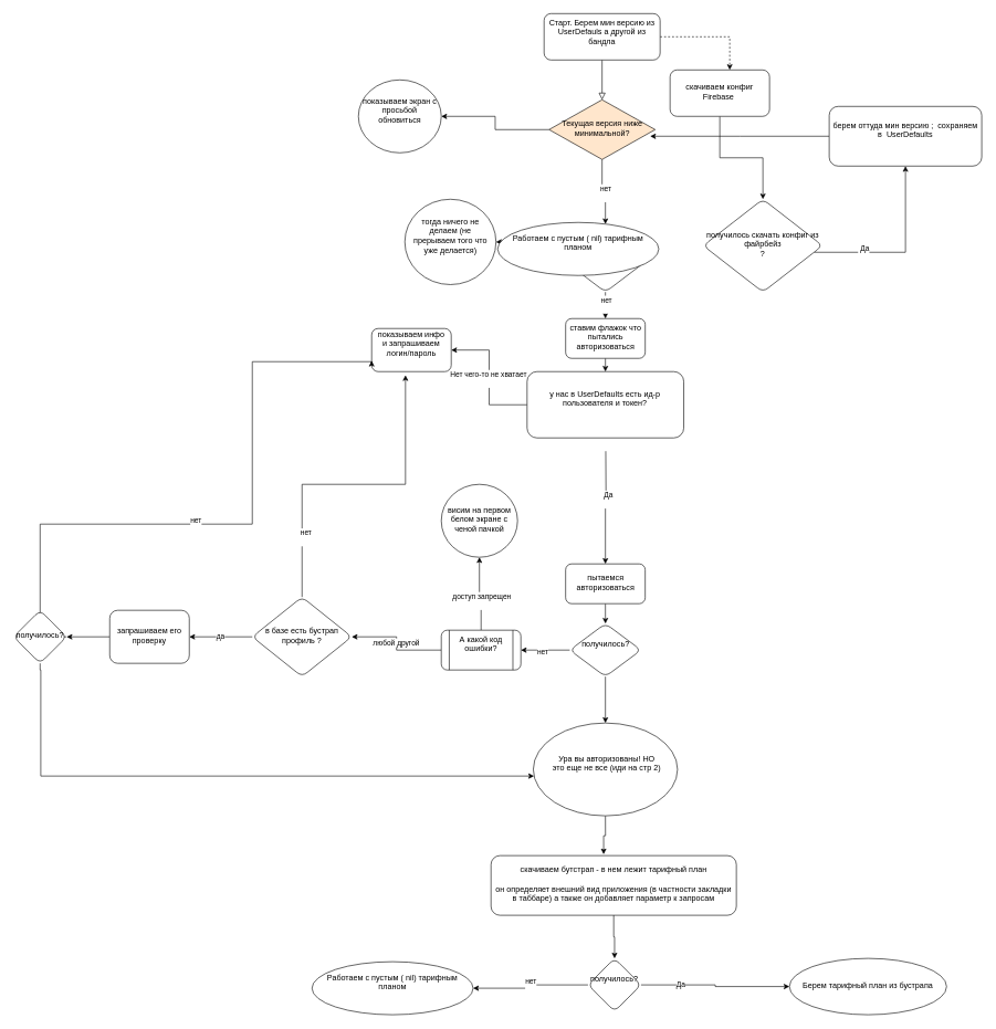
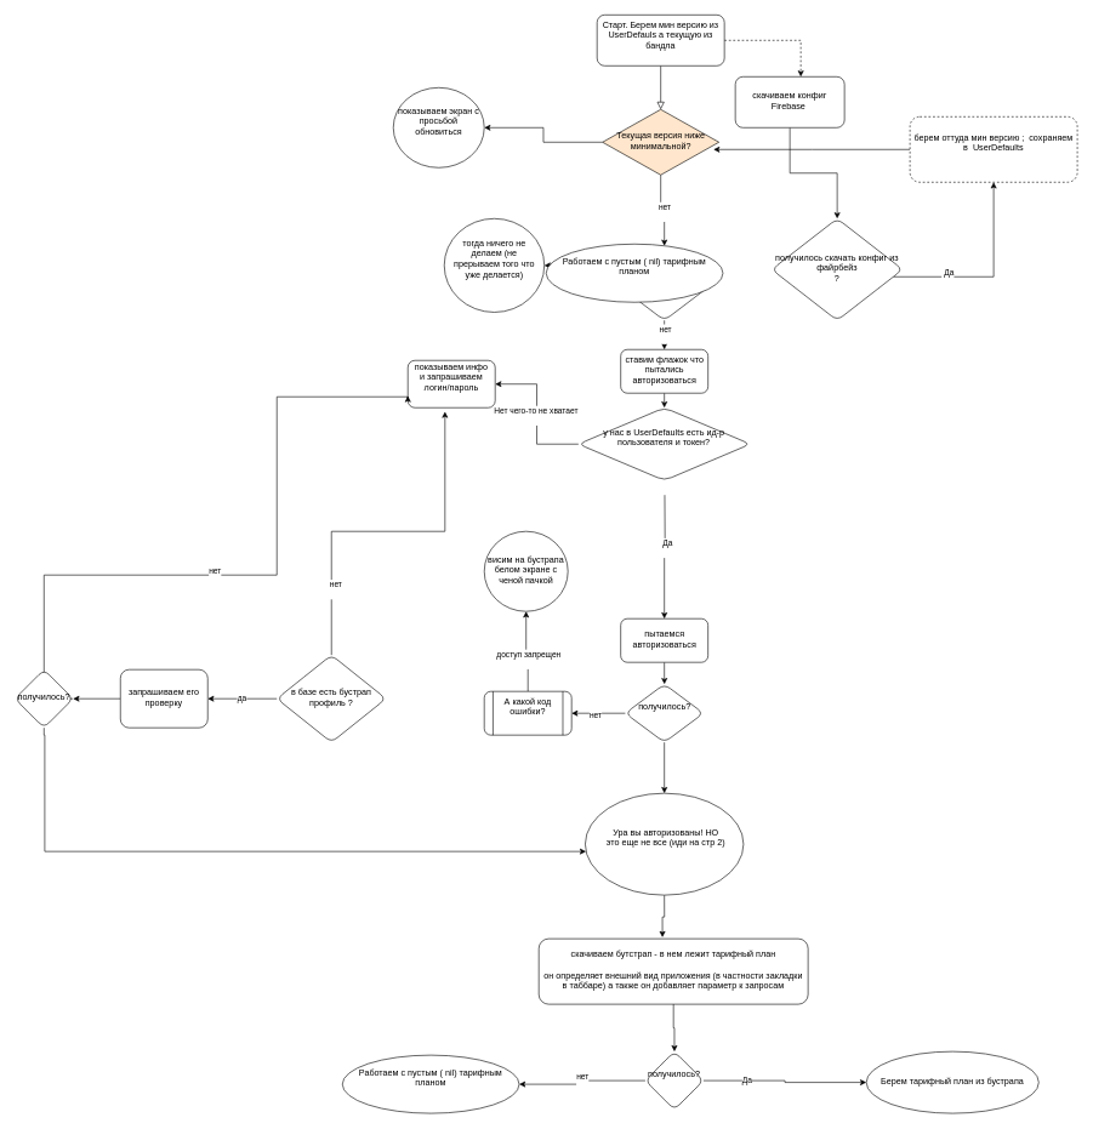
  <mxCell id="0" />
  <mxCell id="1" parent="0" />
  <mxCell id="2" value="" style="rounded=0;html=1;jettySize=auto;orthogonalLoop=1;fontSize=11;endArrow=block;endFill=0;endSize=8;strokeWidth=1;shadow=0;labelBackgroundColor=none;edgeStyle=orthogonalEdgeStyle;" parent="1" source="4" target="8" edge="1"><mxGeometry relative="1" as="geometry" /></mxCell>
  <mxCell id="3" style="edgeStyle=orthogonalEdgeStyle;rounded=0;orthogonalLoop=1;jettySize=auto;html=1;entryX=0.6;entryY=0;entryDx=0;entryDy=0;entryPerimeter=0;dashed=1;" parent="1" source="4" target="10" edge="1"><mxGeometry relative="1" as="geometry" /></mxCell>
- <mxCell id="4" value="&lt;div&gt;Старт. Берем мин версию из UserDefauls а другой из бандла&lt;/div&gt;&lt;div&gt;&lt;br&gt;&lt;/div&gt;" style="rounded=1;whiteSpace=wrap;html=1;fontSize=12;glass=0;strokeWidth=1;shadow=0;movable=1;resizable=1;rotatable=1;deletable=1;editable=1;locked=0;connectable=1;" parent="1" vertex="1"><mxGeometry x="820" y="20" width="175" height="70" as="geometry" /></mxCell>
+ <mxCell id="4" value="&lt;div&gt;Старт. Берем мин версию из UserDefauls а текущую из бандла&lt;/div&gt;&lt;div&gt;&lt;br&gt;&lt;/div&gt;" style="rounded=1;whiteSpace=wrap;html=1;fontSize=12;glass=0;strokeWidth=1;shadow=0;movable=1;resizable=1;rotatable=1;deletable=1;editable=1;locked=0;connectable=1;" parent="1" vertex="1"><mxGeometry x="820" y="20" width="175" height="70" as="geometry" /></mxCell>
  <mxCell id="5" value="" style="edgeStyle=orthogonalEdgeStyle;rounded=0;orthogonalLoop=1;jettySize=auto;html=1;" parent="1" source="8" target="20" edge="1"><mxGeometry relative="1" as="geometry"><mxPoint x="910" y="335" as="targetPoint" /></mxGeometry></mxCell>
  <mxCell id="6" value="&lt;div&gt;нет&lt;/div&gt;&lt;div&gt;&lt;br&gt;&lt;/div&gt;" style="edgeLabel;html=1;align=center;verticalAlign=middle;resizable=0;points=[];" parent="5" vertex="1" connectable="0"><mxGeometry x="0.082" relative="1" as="geometry"><mxPoint as="offset" /></mxGeometry></mxCell>
  <mxCell id="7" value="" style="edgeStyle=orthogonalEdgeStyle;rounded=0;orthogonalLoop=1;jettySize=auto;html=1;" parent="1" source="8" target="55" edge="1"><mxGeometry relative="1" as="geometry" /></mxCell>
  <mxCell id="8" value="Текущая версия ниже минимальной?" style="rhombus;whiteSpace=wrap;html=1;shadow=0;align=center;strokeWidth=1;spacing=6;spacingTop=-4;fillColor=#ffe6cc;" parent="1" vertex="1"><mxGeometry x="827.5" y="150" width="160" height="90" as="geometry" /></mxCell>
  <mxCell id="9" value="" style="edgeStyle=orthogonalEdgeStyle;rounded=0;orthogonalLoop=1;jettySize=auto;html=1;" parent="1" source="10" target="13" edge="1"><mxGeometry relative="1" as="geometry" /></mxCell>
  <mxCell id="10" value="скачиваем конфиг Firebase&amp;nbsp; " style="rounded=1;whiteSpace=wrap;html=1;shadow=0;strokeWidth=1;spacing=6;spacingTop=-4;" parent="1" vertex="1"><mxGeometry x="1010" y="105" width="150" height="70" as="geometry" /></mxCell>
  <mxCell id="11" value="" style="edgeStyle=orthogonalEdgeStyle;rounded=0;orthogonalLoop=1;jettySize=auto;html=1;" parent="1" source="13" target="15" edge="1"><mxGeometry relative="1" as="geometry"><Array as="points"><mxPoint x="1365" y="380" /></Array></mxGeometry></mxCell>
  <mxCell id="12" value="&lt;div&gt;&amp;nbsp;Да&lt;/div&gt;&lt;div&gt;&lt;br&gt;&lt;/div&gt;" style="edgeLabel;html=1;align=center;verticalAlign=middle;resizable=0;points=[];" parent="11" vertex="1" connectable="0"><mxGeometry x="-0.444" relative="1" as="geometry"><mxPoint as="offset" /></mxGeometry></mxCell>
  <mxCell id="13" value="&lt;div&gt;получилось скачать конфиг из файрбейз&lt;/div&gt;&lt;div&gt;?&lt;/div&gt;" style="rhombus;whiteSpace=wrap;html=1;rounded=1;shadow=0;strokeWidth=1;spacing=6;spacingTop=-4;" parent="1" vertex="1"><mxGeometry x="1060" y="300" width="180" height="140" as="geometry" /></mxCell>
  <mxCell id="14" style="edgeStyle=orthogonalEdgeStyle;rounded=0;orthogonalLoop=1;jettySize=auto;html=1;" parent="1" source="15" edge="1"><mxGeometry relative="1" as="geometry"><mxPoint x="980" y="205" as="targetPoint" /></mxGeometry></mxCell>
- <mxCell id="15" value="&lt;div&gt;берем оттуда мин вeрсию ;&amp;nbsp; cохраняем в&amp;nbsp; UserDefaults &lt;br&gt;&lt;/div&gt;&lt;div&gt;&lt;br&gt;&lt;/div&gt;" style="rounded=1;whiteSpace=wrap;html=1;shadow=0;strokeWidth=1;spacing=6;spacingTop=-4;" parent="1" vertex="1"><mxGeometry x="1250" y="160" width="230" height="90" as="geometry" /></mxCell>
+ <mxCell id="15" value="&lt;div&gt;берем оттуда мин вeрсию ;&amp;nbsp; cохраняем в&amp;nbsp; UserDefaults &lt;br&gt;&lt;/div&gt;&lt;div&gt;&lt;br&gt;&lt;/div&gt;" style="rounded=1;whiteSpace=wrap;html=1;shadow=0;strokeWidth=1;spacing=6;spacingTop=-4;dashed=1;" parent="1" vertex="1"><mxGeometry x="1250" y="160" width="230" height="90" as="geometry" /></mxCell>
  <mxCell id="16" value="" style="edgeStyle=orthogonalEdgeStyle;rounded=0;orthogonalLoop=1;jettySize=auto;html=1;" parent="1" source="20" target="21" edge="1"><mxGeometry relative="1" as="geometry" /></mxCell>
  <mxCell id="17" value="&lt;div&gt;Да&lt;/div&gt;&lt;div&gt;&lt;br&gt;&lt;/div&gt;" style="edgeLabel;html=1;align=center;verticalAlign=middle;resizable=0;points=[];" parent="16" vertex="1" connectable="0"><mxGeometry x="-0.255" y="3" relative="1" as="geometry"><mxPoint as="offset" /></mxGeometry></mxCell>
  <mxCell id="18" value="" style="edgeStyle=orthogonalEdgeStyle;rounded=0;orthogonalLoop=1;jettySize=auto;html=1;" parent="1" source="20" target="23" edge="1"><mxGeometry relative="1" as="geometry" /></mxCell>
  <mxCell id="19" value="&lt;div&gt;нет&lt;/div&gt;&lt;div&gt;&lt;br&gt;&lt;/div&gt;" style="edgeLabel;html=1;align=center;verticalAlign=middle;resizable=0;points=[];" parent="18" vertex="1" connectable="0"><mxGeometry x="-0.091" y="1" relative="1" as="geometry"><mxPoint as="offset" /></mxGeometry></mxCell>
  <mxCell id="20" value="мы уже пытались авторизироваться?" style="rhombus;whiteSpace=wrap;html=1;rounded=1;shadow=0;strokeWidth=1;spacing=6;spacingTop=-4;" parent="1" vertex="1"><mxGeometry x="845" y="337.5" width="135" height="102.5" as="geometry" /></mxCell>
  <mxCell id="21" value="&lt;div&gt;тогда ничего не делаем (не прерываем того что уже делается)&lt;br&gt;&lt;/div&gt;&lt;div&gt;&lt;br&gt;&lt;/div&gt;" style="ellipse;whiteSpace=wrap;html=1;rounded=1;shadow=0;strokeWidth=1;spacing=6;spacingTop=-4;" parent="1" vertex="1"><mxGeometry x="610" y="300" width="137.5" height="128.75" as="geometry" /></mxCell>
  <mxCell id="22" value="" style="edgeStyle=orthogonalEdgeStyle;rounded=0;orthogonalLoop=1;jettySize=auto;html=1;" parent="1" source="23" target="28" edge="1"><mxGeometry relative="1" as="geometry" /></mxCell>
  <mxCell id="23" value="ставим флажок что пытались авторизоваться" style="rounded=1;whiteSpace=wrap;html=1;shadow=0;strokeWidth=1;spacing=6;spacingTop=-4;" parent="1" vertex="1"><mxGeometry x="852.51" y="480" width="120" height="60" as="geometry" /></mxCell>
  <mxCell id="24" value="" style="edgeStyle=orthogonalEdgeStyle;rounded=0;orthogonalLoop=1;jettySize=auto;html=1;" parent="1" source="28" target="29" edge="1"><mxGeometry relative="1" as="geometry" /></mxCell>
  <mxCell id="25" value="&lt;div&gt;Нет чего-то не хватает&lt;/div&gt;&lt;div&gt;&lt;br&gt;&lt;/div&gt;" style="edgeLabel;html=1;align=center;verticalAlign=middle;resizable=0;points=[];" parent="24" vertex="1" connectable="0"><mxGeometry x="-0.01" y="2" relative="1" as="geometry"><mxPoint as="offset" /></mxGeometry></mxCell>
  <mxCell id="26" value="" style="edgeStyle=orthogonalEdgeStyle;rounded=0;orthogonalLoop=1;jettySize=auto;html=1;" parent="1" target="31" edge="1"><mxGeometry relative="1" as="geometry"><mxPoint x="913" y="680" as="sourcePoint" /></mxGeometry></mxCell>
  <mxCell id="27" value="&lt;div&gt;Да&lt;/div&gt;&lt;div&gt;&lt;br&gt;&lt;/div&gt;" style="edgeLabel;html=1;align=center;verticalAlign=middle;resizable=0;points=[];" parent="26" vertex="1" connectable="0"><mxGeometry x="-0.146" y="3" relative="1" as="geometry"><mxPoint as="offset" /></mxGeometry></mxCell>
- <mxCell id="28" value="&lt;div&gt;у нас в UserDefaults есть ид-р пользователя и токен?&lt;/div&gt;&lt;div&gt;&lt;br&gt;&lt;/div&gt;" style="whiteSpace=wrap;html=1;shadow=0;strokeWidth=1;spacing=6;spacingTop=-4;rounded=1;" parent="1" vertex="1"><mxGeometry x="794.38" y="560" width="236.25" height="100" as="geometry" /></mxCell>
+ <mxCell id="28" value="&lt;div&gt;у нас в UserDefaults есть ид-р пользователя и токен?&lt;/div&gt;&lt;div&gt;&lt;br&gt;&lt;/div&gt;" style="rhombus;whiteSpace=wrap;html=1;rounded=1;shadow=0;strokeWidth=1;spacing=6;spacingTop=-4;" parent="1" vertex="1"><mxGeometry x="794.38" y="560" width="236.25" height="100" as="geometry" /></mxCell>
  <mxCell id="29" value="&lt;div&gt;показываем инфо и запрашиваем логин/пароль&lt;/div&gt;&lt;div&gt;&lt;br&gt;&lt;/div&gt;" style="rounded=1;whiteSpace=wrap;html=1;shadow=0;strokeWidth=1;spacing=6;spacingTop=-4;" parent="1" vertex="1"><mxGeometry x="560" y="494.99" width="120" height="65.01" as="geometry" /></mxCell>
  <mxCell id="30" value="" style="edgeStyle=orthogonalEdgeStyle;rounded=0;orthogonalLoop=1;jettySize=auto;html=1;" parent="1" source="31" target="35" edge="1"><mxGeometry relative="1" as="geometry" /></mxCell>
  <mxCell id="31" value="пытаемся авторизоваться" style="rounded=1;whiteSpace=wrap;html=1;shadow=0;strokeWidth=1;spacing=6;spacingTop=-4;" parent="1" vertex="1"><mxGeometry x="852.505" y="850.005" width="120" height="60" as="geometry" /></mxCell>
  <mxCell id="32" value="" style="edgeStyle=orthogonalEdgeStyle;rounded=0;orthogonalLoop=1;jettySize=auto;html=1;" parent="1" source="35" target="40" edge="1"><mxGeometry relative="1" as="geometry" /></mxCell>
  <mxCell id="33" value="нет" style="edgeLabel;html=1;align=center;verticalAlign=middle;resizable=0;points=[];" parent="32" vertex="1" connectable="0"><mxGeometry x="0.105" y="2" relative="1" as="geometry"><mxPoint as="offset" /></mxGeometry></mxCell>
  <mxCell id="34" value="" style="edgeStyle=orthogonalEdgeStyle;rounded=0;orthogonalLoop=1;jettySize=auto;html=1;" parent="1" source="35" target="54" edge="1"><mxGeometry relative="1" as="geometry" /></mxCell>
  <mxCell id="35" value="&lt;div&gt;получилось?&lt;/div&gt;&lt;div&gt;&lt;br&gt;&lt;/div&gt;" style="rhombus;whiteSpace=wrap;html=1;rounded=1;shadow=0;strokeWidth=1;spacing=6;spacingTop=-4;" parent="1" vertex="1"><mxGeometry x="858.75" y="940.01" width="107.5" height="80" as="geometry" /></mxCell>
  <mxCell id="36" value="" style="edgeStyle=orthogonalEdgeStyle;rounded=0;orthogonalLoop=1;jettySize=auto;html=1;" parent="1" source="40" target="41" edge="1"><mxGeometry relative="1" as="geometry" /></mxCell>
  <mxCell id="37" value="&lt;div&gt;доступ запрещен&lt;/div&gt;&lt;div&gt;&lt;br&gt;&lt;/div&gt;" style="edgeLabel;html=1;align=center;verticalAlign=middle;resizable=0;points=[];" parent="36" vertex="1" connectable="0"><mxGeometry x="-0.2" relative="1" as="geometry"><mxPoint as="offset" /></mxGeometry></mxCell>
- <mxCell id="38" value="" style="edgeStyle=orthogonalEdgeStyle;rounded=0;orthogonalLoop=1;jettySize=auto;html=1;" parent="1" source="40" target="46" edge="1"><mxGeometry relative="1" as="geometry" /></mxCell>
- <mxCell id="39" value="любой другой " style="edgeLabel;html=1;align=center;verticalAlign=middle;resizable=0;points=[];" parent="38" vertex="1" connectable="0"><mxGeometry x="0.02" y="1" relative="1" as="geometry"><mxPoint as="offset" /></mxGeometry></mxCell>
  <mxCell id="40" value="&lt;div&gt;А какой код ошибки?&lt;/div&gt;&lt;div&gt;&lt;br&gt;&lt;/div&gt;" style="shape=process;whiteSpace=wrap;html=1;backgroundOutline=1;rounded=1;shadow=0;strokeWidth=1;spacing=6;spacingTop=-4;" parent="1" vertex="1"><mxGeometry x="665" y="950.01" width="120" height="60" as="geometry" /></mxCell>
- <mxCell id="41" value="висим на первом белом экране с ченой пачкой" style="ellipse;whiteSpace=wrap;html=1;rounded=1;shadow=0;strokeWidth=1;spacing=6;spacingTop=-4;" parent="1" vertex="1"><mxGeometry x="665" y="730" width="115" height="110.01" as="geometry" /></mxCell>
+ <mxCell id="41" value="висим на бустрапа белом экране с ченой пачкой" style="ellipse;whiteSpace=wrap;html=1;rounded=1;shadow=0;strokeWidth=1;spacing=6;spacingTop=-4;" parent="1" vertex="1"><mxGeometry x="665" y="730" width="115" height="110.01" as="geometry" /></mxCell>
  <mxCell id="42" style="edgeStyle=orthogonalEdgeStyle;rounded=0;orthogonalLoop=1;jettySize=auto;html=1;exitX=0.5;exitY=1;exitDx=0;exitDy=0;" parent="1" source="13" target="13" edge="1"><mxGeometry relative="1" as="geometry" /></mxCell>
  <mxCell id="43" style="edgeStyle=orthogonalEdgeStyle;rounded=0;orthogonalLoop=1;jettySize=auto;html=1;exitX=0.5;exitY=0;exitDx=0;exitDy=0;entryX=0.425;entryY=1.083;entryDx=0;entryDy=0;entryPerimeter=0;" parent="1" source="46" target="29" edge="1"><mxGeometry relative="1" as="geometry"><mxPoint x="500" y="540" as="targetPoint" /></mxGeometry></mxCell>
  <mxCell id="44" value="&lt;div&gt;нет&lt;/div&gt;&lt;div&gt;&lt;br&gt;&lt;/div&gt;" style="edgeLabel;html=1;align=center;verticalAlign=middle;resizable=0;points=[];" parent="43" vertex="1" connectable="0"><mxGeometry x="-0.627" y="-5" relative="1" as="geometry"><mxPoint as="offset" /></mxGeometry></mxCell>
  <mxCell id="45" value="да" style="edgeStyle=orthogonalEdgeStyle;rounded=0;orthogonalLoop=1;jettySize=auto;html=1;" parent="1" source="46" target="48" edge="1"><mxGeometry relative="1" as="geometry" /></mxCell>
  <mxCell id="46" value="в базе есть бустрап профиль ?" style="rhombus;whiteSpace=wrap;html=1;rounded=1;shadow=0;strokeWidth=1;spacing=6;spacingTop=-4;" parent="1" vertex="1"><mxGeometry x="380" y="900" width="150" height="120" as="geometry" /></mxCell>
  <mxCell id="47" value="" style="edgeStyle=orthogonalEdgeStyle;rounded=0;orthogonalLoop=1;jettySize=auto;html=1;" parent="1" source="48" target="52" edge="1"><mxGeometry relative="1" as="geometry" /></mxCell>
  <mxCell id="48" value="запрашиваем его проверку" style="whiteSpace=wrap;html=1;rounded=1;shadow=0;strokeWidth=1;spacing=6;spacingTop=-4;" parent="1" vertex="1"><mxGeometry x="165" y="920" width="120" height="80" as="geometry" /></mxCell>
  <mxCell id="49" style="edgeStyle=orthogonalEdgeStyle;rounded=0;orthogonalLoop=1;jettySize=auto;html=1;exitX=1;exitY=0.5;exitDx=0;exitDy=0;entryX=0;entryY=0.75;entryDx=0;entryDy=0;" parent="1" source="52" target="29" edge="1"><mxGeometry relative="1" as="geometry"><mxPoint x="290" y="790" as="targetPoint" /><Array as="points"><mxPoint x="60" y="960" /><mxPoint x="60" y="790" /><mxPoint x="380" y="790" /><mxPoint x="380" y="545" /></Array></mxGeometry></mxCell>
  <mxCell id="50" value="&lt;div&gt;нет&lt;/div&gt;&lt;div&gt;&lt;br&gt;&lt;/div&gt;" style="edgeLabel;html=1;align=center;verticalAlign=middle;resizable=0;points=[];" parent="49" vertex="1" connectable="0"><mxGeometry x="-0.071" y="-1" relative="1" as="geometry"><mxPoint as="offset" /></mxGeometry></mxCell>
  <mxCell id="51" style="edgeStyle=orthogonalEdgeStyle;rounded=0;orthogonalLoop=1;jettySize=auto;html=1;" parent="1" source="52" target="54" edge="1"><mxGeometry relative="1" as="geometry"><mxPoint x="870" y="1140" as="targetPoint" /><Array as="points"><mxPoint x="60" y="1010" /><mxPoint x="61" y="1010" /><mxPoint x="61" y="1170" /></Array></mxGeometry></mxCell>
  <mxCell id="52" value="получилось?" style="rhombus;whiteSpace=wrap;html=1;rounded=1;shadow=0;strokeWidth=1;spacing=6;spacingTop=-4;" parent="1" vertex="1"><mxGeometry x="20" y="920" width="80" height="80" as="geometry" /></mxCell>
  <mxCell id="53" style="edgeStyle=orthogonalEdgeStyle;rounded=0;orthogonalLoop=1;jettySize=auto;html=1;entryX=0.459;entryY=-0.022;entryDx=0;entryDy=0;entryPerimeter=0;" edge="1" parent="1" source="54" target="59"><mxGeometry relative="1" as="geometry" /></mxCell>
  <mxCell id="54" value="&lt;div&gt;&amp;nbsp;Ура вы авторизованы! НО&lt;/div&gt;&lt;div&gt;&amp;nbsp;это еще не все (иди на стр 2)&lt;/div&gt;&lt;div&gt;&lt;br&gt;&lt;/div&gt;" style="ellipse;whiteSpace=wrap;html=1;rounded=1;shadow=0;strokeWidth=1;spacing=6;spacingTop=-4;" parent="1" vertex="1"><mxGeometry x="803.75" y="1090" width="217.5" height="139.99" as="geometry" /></mxCell>
  <mxCell id="55" value="&lt;div&gt;показываем экран с просьбой обновиться&lt;/div&gt;&lt;div&gt;&lt;br&gt;&lt;/div&gt;" style="ellipse;whiteSpace=wrap;html=1;shadow=0;strokeWidth=1;spacing=6;spacingTop=-4;" parent="1" vertex="1"><mxGeometry x="540" y="120" width="125" height="110" as="geometry" /></mxCell>
  <mxCell id="56" value="Берем тарифный план из бустрапа" style="ellipse;whiteSpace=wrap;html=1;rounded=1;shadow=0;strokeWidth=1;spacing=6;spacingTop=-4;" vertex="1" parent="1"><mxGeometry x="1190" y="1445" width="237" height="85" as="geometry" /></mxCell>
  <mxCell id="57" value="&lt;div&gt;Работаем с пустым ( nil) тарифным планом&lt;/div&gt;&lt;div&gt;&lt;br&gt;&lt;/div&gt;" style="ellipse;whiteSpace=wrap;html=1;rounded=1;shadow=0;strokeWidth=1;spacing=6;spacingTop=-4;" vertex="1" parent="1"><mxGeometry x="470" y="1450" width="243" height="80" as="geometry" /></mxCell>
  <mxCell id="58" value="" style="edgeStyle=orthogonalEdgeStyle;rounded=0;orthogonalLoop=1;jettySize=auto;html=1;" edge="1" parent="1" source="59" target="63"><mxGeometry relative="1" as="geometry" /></mxCell>
  <mxCell id="59" value="&lt;div&gt;скачиваем бутстрап - в нем лежит тарифный план&lt;br&gt;&lt;/div&gt;&lt;div&gt;&lt;br&gt;&lt;/div&gt;он определяет внешний вид приложения (в частности закладки в таббаре) а также он добавляет параметр к запросам" style="whiteSpace=wrap;html=1;rounded=1;shadow=0;strokeWidth=1;spacing=6;spacingTop=-4;" vertex="1" parent="1"><mxGeometry x="740" y="1290" width="370" height="90" as="geometry" /></mxCell>
  <mxCell id="60" value="" style="edgeStyle=orthogonalEdgeStyle;rounded=0;orthogonalLoop=1;jettySize=auto;html=1;entryX=0;entryY=0.5;entryDx=0;entryDy=0;" edge="1" parent="1" source="63" target="56"><mxGeometry relative="1" as="geometry"><mxPoint x="1170" y="1490" as="targetPoint" /></mxGeometry></mxCell>
  <mxCell id="61" value="Да" style="edgeLabel;html=1;align=center;verticalAlign=middle;resizable=0;points=[];" vertex="1" connectable="0" parent="60"><mxGeometry x="-0.475" y="2" relative="1" as="geometry"><mxPoint as="offset" /></mxGeometry></mxCell>
  <mxCell id="62" value="&lt;div&gt;нет&lt;/div&gt;&lt;div&gt;&lt;br&gt;&lt;/div&gt;" style="edgeStyle=orthogonalEdgeStyle;rounded=0;orthogonalLoop=1;jettySize=auto;html=1;exitX=0;exitY=0.5;exitDx=0;exitDy=0;entryX=1;entryY=0.5;entryDx=0;entryDy=0;" edge="1" parent="1" source="63" target="57"><mxGeometry relative="1" as="geometry" /></mxCell>
  <mxCell id="63" value="&lt;div&gt;получилось?&lt;/div&gt;&lt;div&gt;&lt;br&gt;&lt;/div&gt;" style="rhombus;whiteSpace=wrap;html=1;rounded=1;shadow=0;strokeWidth=1;spacing=6;spacingTop=-4;" vertex="1" parent="1"><mxGeometry x="886.25" y="1445" width="80" height="80" as="geometry" /></mxCell>
  <mxCell id="64" value="&lt;div&gt;Работаем с пустым ( nil) тарифным планом&lt;/div&gt;&lt;div&gt;&lt;br&gt;&lt;/div&gt;" style="ellipse;whiteSpace=wrap;html=1;rounded=1;shadow=0;strokeWidth=1;spacing=6;spacingTop=-4;" vertex="1" parent="1"><mxGeometry x="750" y="335" width="243" height="80" as="geometry" /></mxCell>
